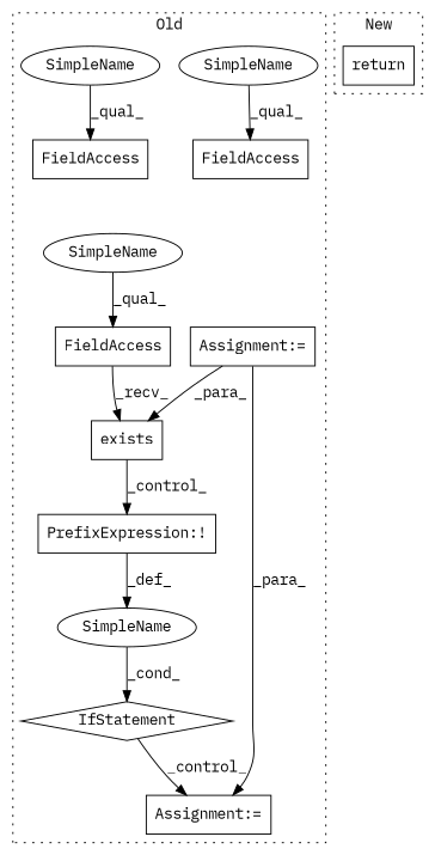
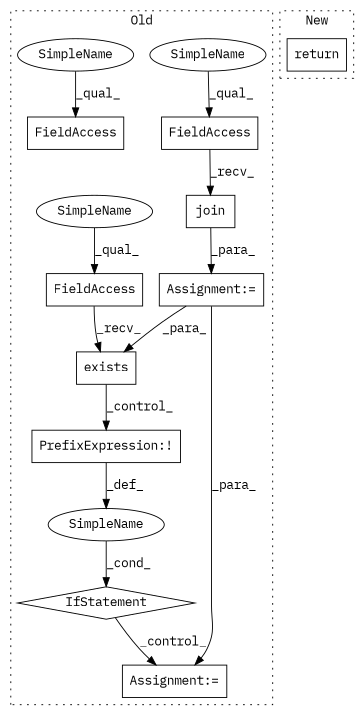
  digraph {
    fontname="IBM Plex Mono"
    node [a=42 fontname="IBM Plex Mono" l=7 s=6747 shape=box]
    edge [fontname="IBM Plex Mono"]
    n1 [a=32 l="7,1" label=exists s="6755,6786"]
    n2 [a=22 label=FieldAccess]
    n3 [a=25 l="4,2" label=IfStatement s="6742,6787" shape=diamond]
    n4 [a=7 l=1 label="Assignment:=" s=6809]
    n5 [label=SimpleName shape=ellipse l="" s=""]
    n6 [a=38 l=1 label="PrefixExpression:!" s=6746]
    n7 [a=7 l=1 label="Assignment:=" s=6696]
    n8 [a=22 label=FieldAccess s=6604]
    n9 [a=22 label=FieldAccess s=6697]
+   n10 [a=32 l="5,1" label=join s="6705,6735"]
    n11 [l=2 label=SimpleName s=6697 shape=ellipse]
    n12 [l=2 label=SimpleName s=6604 shape=ellipse]
    n13 [l=2 label=SimpleName shape=ellipse]
    n14 [a=41 label=return s=6290]
    subgraph cluster_1 {
      label=Old
      style=dotted
      n1
      n2
      n3
      n4
      n5
      n6
      n7
      n8
      n9
+     n10
      n11
      n12
      n13
    }
    subgraph cluster_2 {
      label=New
      style=dotted
      n14
    }
    n1 -> n6 [label=_control_]
    n2 -> n1 [label=_recv_]
    n3 -> n4 [label=_control_]
    n5 -> n3 [label=_cond_]
    n6 -> n5 [label=_def_]
    n7 -> n1 [label=_para_]
    n7 -> n4 [label=_para_]
+   n9 -> n10 [label=_recv_]
+   n10 -> n7 [label=_para_]
    n11 -> n9 [label=_qual_]
    n12 -> n8 [label=_qual_]
    n13 -> n2 [label=_qual_]
  }
